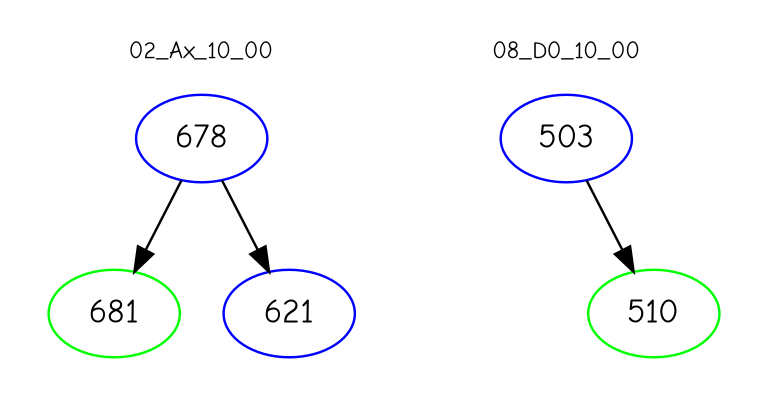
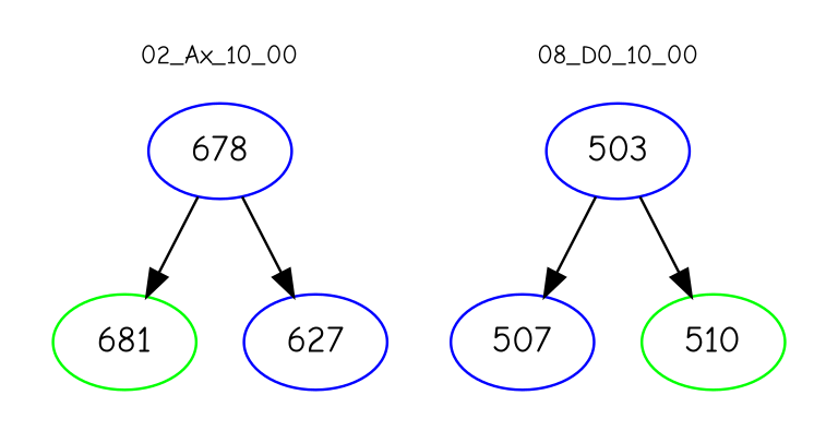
  digraph {
    fontname="Comic Neue"
    node [color=blue fontname="Comic Neue"]
    edge [color=black fontname="Comic Neue"]
    n1 [label=678]
    n2 [color=green label=681]
-   n3 [label=621]
+   n3 [label=627]
    n4 [label=503]
+   n5 [label=507]
    n6 [color=green label=510]
    subgraph cluster_1 {
      color=white
      fontsize=10
      label="02_Ax_10_00"
      n1
      n2
      n3
    }
    subgraph cluster_2 {
      color=white
      fontsize=10
      label="08_D0_10_00"
      n4
+     n5
      n6
    }
    n1 -> n2
    n1 -> n3
+   n4 -> n5
    n4 -> n6
  }
